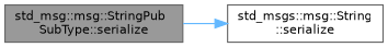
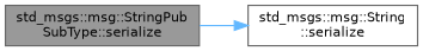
  digraph {
    rankdir=LR
    node [fontname=Helvetica fontsize=10 shape=box style=filled]
-   n1 [color=gray40 fillcolor=grey60 fontcolor=black height=0.2 label="std_msg::msg::StringPub\lSubType::serialize" width=0.4]
+   n1 [color=gray40 fillcolor=grey60 fontcolor=black height=0.2 label="std_msgs::msg::StringPub\lSubType::serialize" width=0.4]
    n2 [color=grey40 fillcolor=white height=0.2 label="std_msgs::msg::String\l::serialize" width=0.4]
    n1 -> n2 [color=steelblue1 fontname=Helvetica fontsize=10 labelfontname=Helvetica labelfontsize=10 style=solid]
  }
